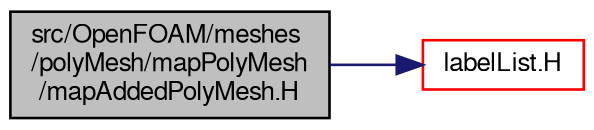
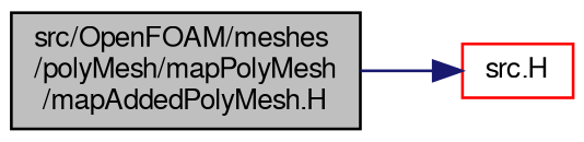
  digraph {
    rankdir=LR
    node [fontname=FreeSans fontsize=10 shape=record]
    n1 [color=black fillcolor=grey75 fontcolor=black height=0.2 label="src/OpenFOAM/meshes\l/polyMesh/mapPolyMesh\l/mapAddedPolyMesh.H" style=filled width=0.4]
-   n2 [color=red height=0.2 label="labelList.H" width=0.4]
+   n2 [color=red height=0.2 label="src.H" width=0.4]
    n1 -> n2 [color=midnightblue fontname=FreeSans fontsize=10 labelfontname=FreeSans labelfontsize=10 style=solid]
  }
